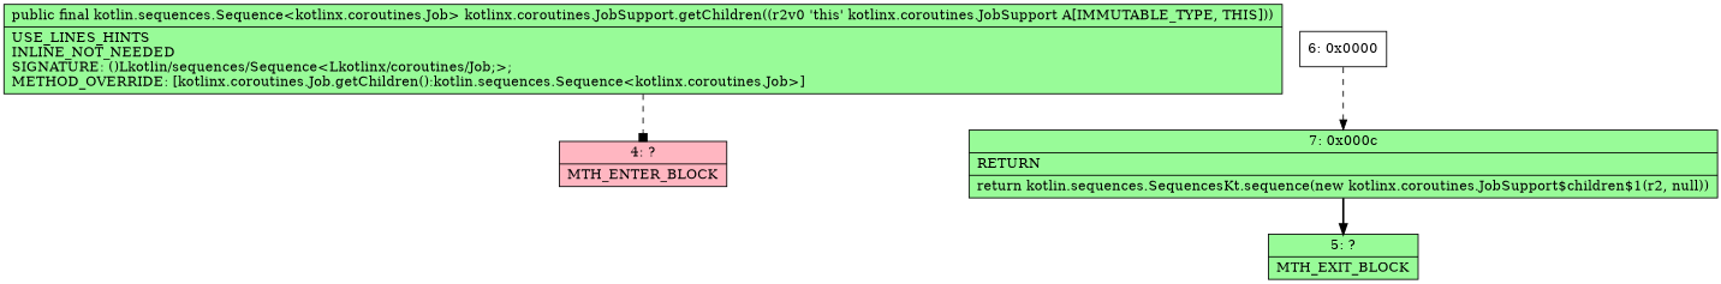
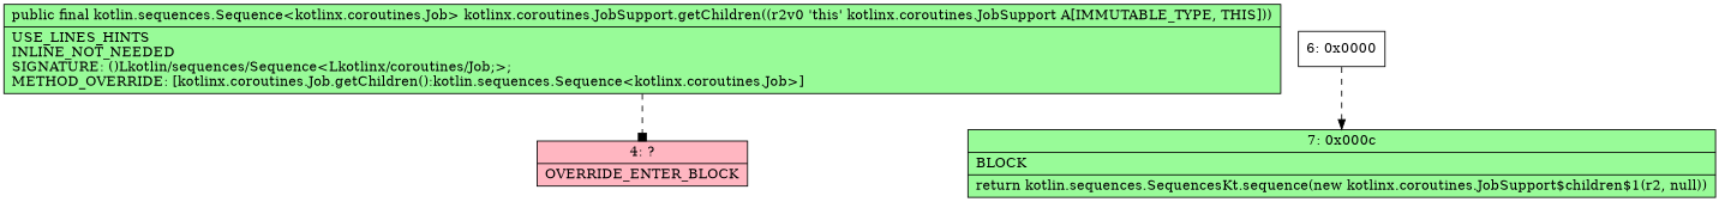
  digraph {
    node [fillcolor=palegreen shape=record style=filled]
    edge [arrowhead=normal style=dashed]
-   n1 [fillcolor=lightpink label="{4\:\ ?|MTH_ENTER_BLOCK\l}"]
+   n1 [fillcolor=lightpink label="{4\:\ ?|OVERRIDE_ENTER_BLOCK\l}"]
    n2 [fillcolor=white label="{6\:\ 0x0000}"]
-   n3 [label="{7\:\ 0x000c|RETURN\l|return kotlin.sequences.SequencesKt.sequence(new kotlinx.coroutines.JobSupport$children$1(r2, null))\l}"]
-   n4 [label="{5\:\ ?|MTH_EXIT_BLOCK\l}"]
+   n3 [label="{7\:\ 0x000c|BLOCK\l|return kotlin.sequences.SequencesKt.sequence(new kotlinx.coroutines.JobSupport$children$1(r2, null))\l}"]
    n5 [label="{public final kotlin.sequences.Sequence\<kotlinx.coroutines.Job\> kotlinx.coroutines.JobSupport.getChildren((r2v0 'this' kotlinx.coroutines.JobSupport A[IMMUTABLE_TYPE, THIS]))  | USE_LINES_HINTS\lINLINE_NOT_NEEDED\lSIGNATURE: ()Lkotlin\/sequences\/Sequence\<Lkotlinx\/coroutines\/Job;\>;\lMETHOD_OVERRIDE: [kotlinx.coroutines.Job.getChildren():kotlin.sequences.Sequence\<kotlinx.coroutines.Job\>]\l}"]
    n2 -> n3
-   n3 -> n4 [style=bold]
    n5 -> n1 [arrowhead=box]
  }
